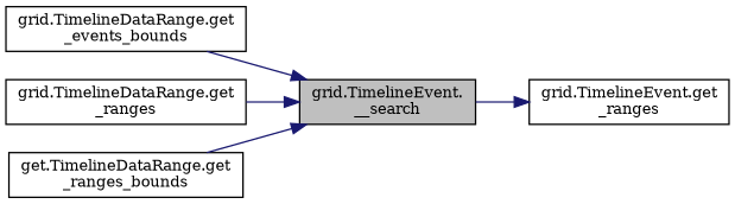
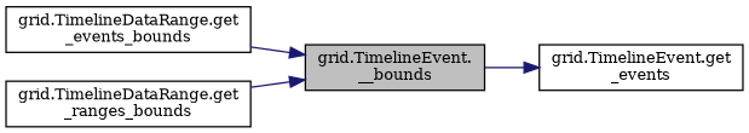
  digraph {
    fontname="DejaVu Serif"
    rankdir=RL
    node [color=black fillcolor=white fontname="DejaVu Serif" fontsize=10 shape=record style=filled]
    edge [color=midnightblue dir=back fontname="DejaVu Serif" fontsize=10 labelfontname=Helvetica labelfontsize=10 style=solid]
-   n1 [fillcolor=grey75 fontcolor=black height=0.2 label="grid.TimelineEvent.\l__search" width=0.4]
+   n1 [fillcolor=grey75 fontcolor=black height=0.2 label="grid.TimelineEvent.\l__bounds" width=0.4]
    n2 [height=0.2 label="grid.TimelineDataRange.get\l_events_bounds" width=0.4]
-   n3 [height=0.2 label="grid.TimelineDataRange.get\l_ranges" width=0.4]
-   n4 [height=0.2 label="get.TimelineDataRange.get\l_ranges_bounds" width=0.4]
-   n5 [height=0.2 label="grid.TimelineEvent.get\l_ranges" width=0.4]
+   n4 [height=0.2 label="grid.TimelineDataRange.get\l_ranges_bounds" width=0.4]
+   n5 [height=0.2 label="grid.TimelineEvent.get\l_events" width=0.4]
    n1 -> n2
-   n1 -> n3
    n1 -> n4
    n5 -> n1
  }
